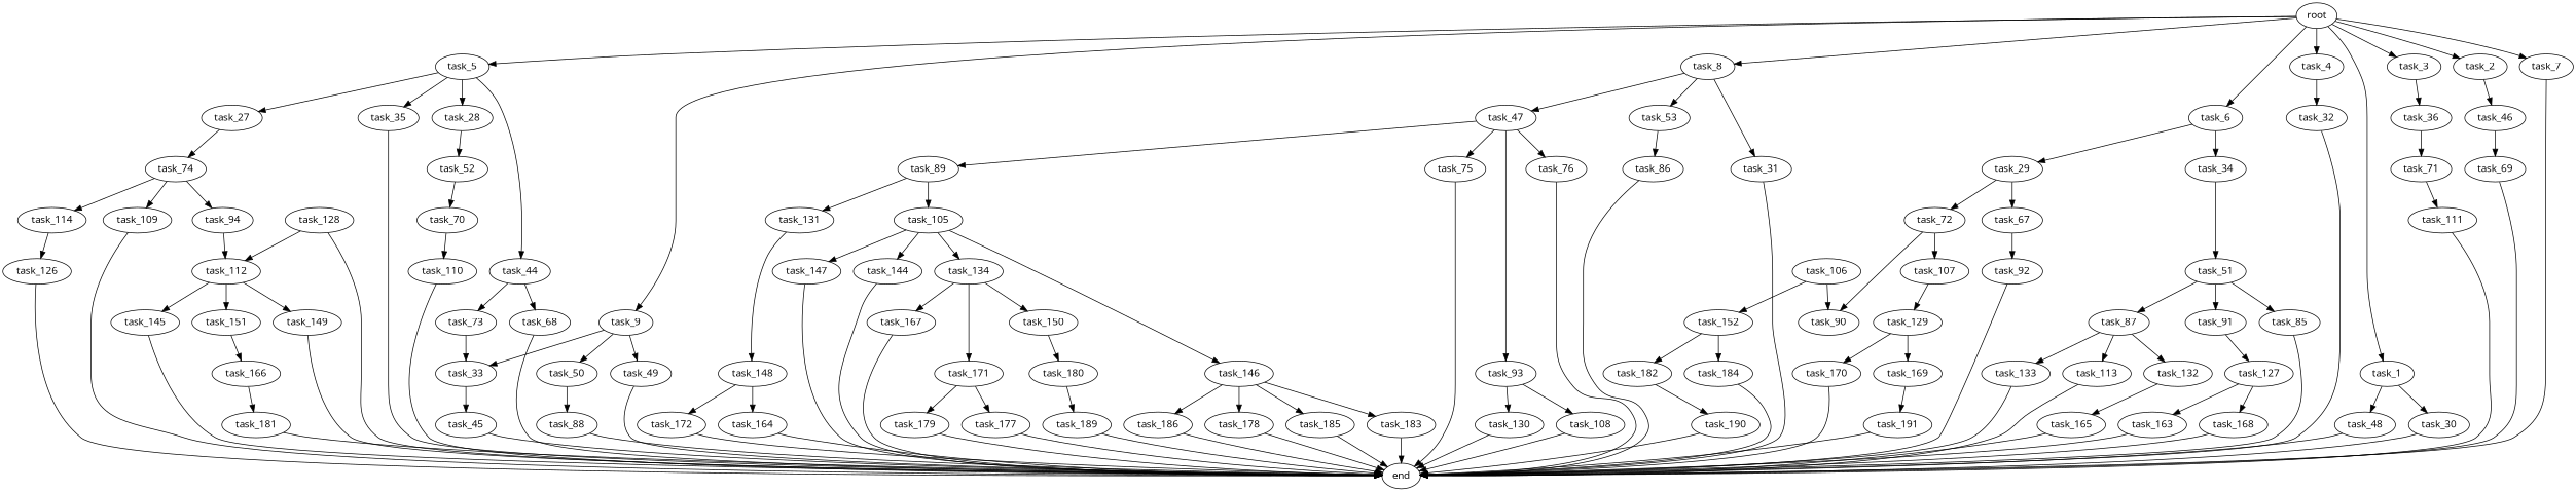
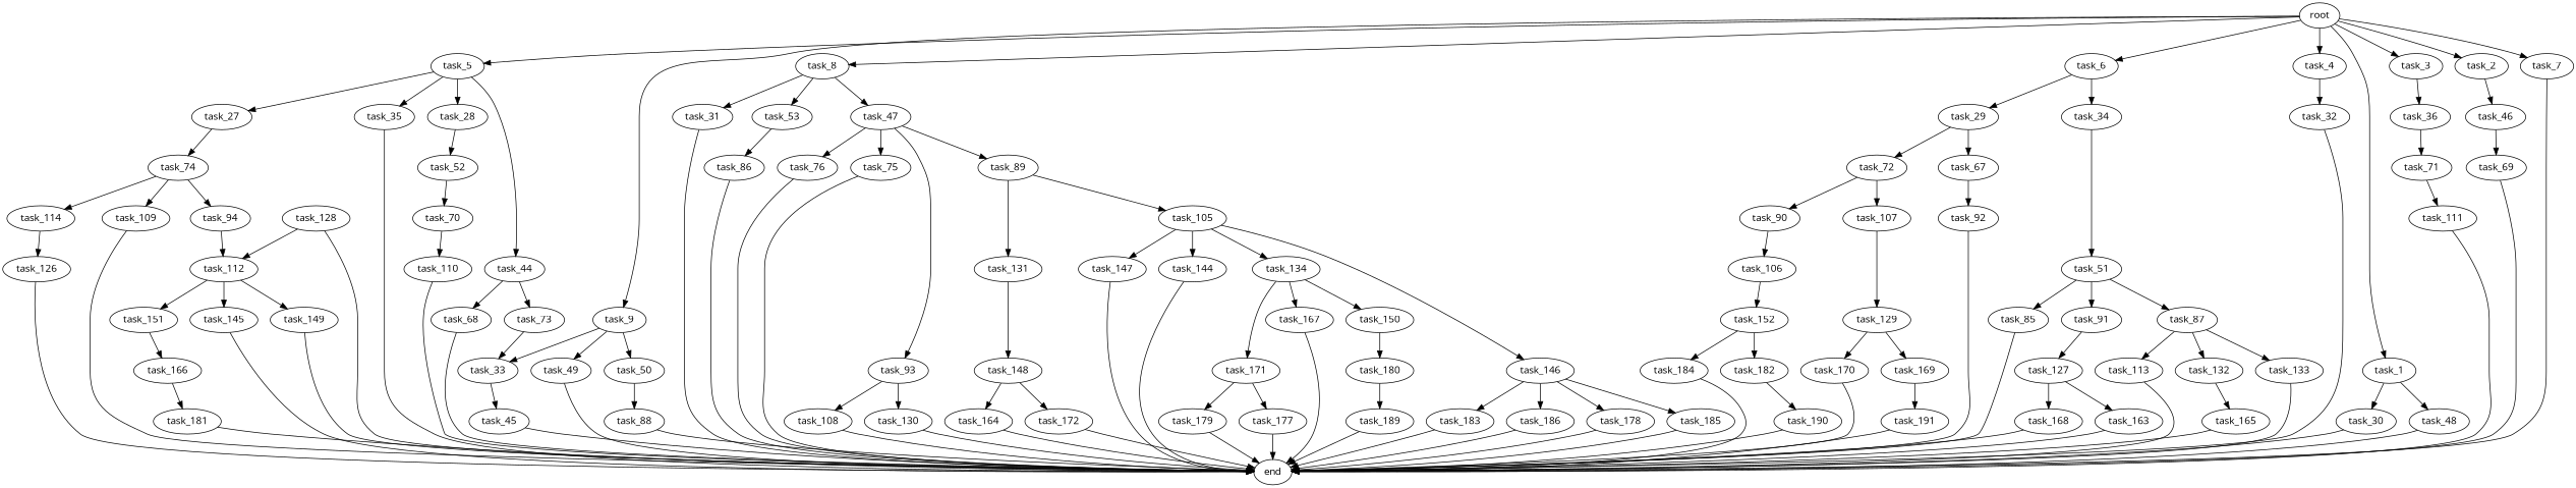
  digraph {
    fontname="Open Sans"
    node [fontname="Open Sans"]
    edge [fontname="Open Sans"]
    task_110
    end
    task_31
    task_33
    task_45
    task_147
    task_76
    task_112
    task_145
    task_151
    task_149
    task_128
    task_166
    task_27
    task_74
    task_114
    task_109
    task_94
    task_167
    task_106
    task_152
    task_182
    task_184
    task_177
    task_132
    task_165
    task_32
    task_30
    task_111
    task_134
    task_150
    task_171
    task_180
    task_179
    task_169
    task_191
    task_71
    task_47
    task_89
    task_75
    task_93
    task_131
    task_105
    task_108
    task_130
    task_164
    task_126
    task_28
    task_52
    task_70
    task_53
    task_86
    task_1
    task_48
    task_190
    task_3
    task_36
    task_6
    task_34
    task_29
    task_51
    task_67
    task_72
    task_185
    task_85
    task_148
    task_172
    task_5
    task_44
    task_35
    task_68
    task_73
    task_181
    task_183
    task_87
    task_133
    task_113
    task_91
    task_127
    task_146
    task_186
    task_178
    task_9
    task_50
    task_49
    task_88
    task_92
    task_90
    task_107
    task_144
    task_189
    task_69
    task_46
    task_168
    task_163
    root
    task_7
    task_8
    task_4
    task_2
    task_129
    task_170
    task_110 -> end
    task_31 -> end
    task_33 -> task_45
    task_45 -> end
    task_147 -> end
    task_76 -> end
    task_112 -> task_145
    task_112 -> task_151
    task_112 -> task_149
    task_145 -> end
    task_151 -> task_166
    task_149 -> end
    task_128 -> end
    task_128 -> task_112
    task_166 -> task_181
    task_27 -> task_74
    task_74 -> task_114
    task_74 -> task_109
    task_74 -> task_94
    task_114 -> task_126
    task_109 -> end
    task_94 -> task_112
    task_167 -> end
    task_106 -> task_152
    task_152 -> task_182
    task_152 -> task_184
    task_182 -> task_190
    task_184 -> end
    task_177 -> end
    task_132 -> task_165
    task_165 -> end
    task_32 -> end
    task_30 -> end
    task_111 -> end
    task_134 -> task_167
    task_134 -> task_150
    task_134 -> task_171
    task_150 -> task_180
    task_171 -> task_177
    task_171 -> task_179
    task_180 -> task_189
    task_179 -> end
    task_169 -> task_191
    task_191 -> end
    task_71 -> task_111
    task_47 -> task_76
    task_47 -> task_89
    task_47 -> task_75
    task_47 -> task_93
    task_89 -> task_131
    task_89 -> task_105
    task_75 -> end
    task_93 -> task_108
    task_93 -> task_130
    task_131 -> task_148
    task_105 -> task_147
    task_105 -> task_134
    task_105 -> task_146
    task_105 -> task_144
    task_108 -> end
    task_130 -> end
    task_164 -> end
    task_126 -> end
    task_28 -> task_52
    task_52 -> task_70
    task_70 -> task_110
    task_53 -> task_86
    task_86 -> end
    task_1 -> task_30
    task_1 -> task_48
    task_48 -> end
    task_190 -> end
    task_3 -> task_36
    task_36 -> task_71
    task_6 -> task_34
    task_6 -> task_29
    task_34 -> task_51
    task_29 -> task_67
    task_29 -> task_72
    task_51 -> task_85
    task_51 -> task_87
    task_51 -> task_91
    task_67 -> task_92
    task_72 -> task_90
    task_72 -> task_107
    task_185 -> end
    task_85 -> end
    task_148 -> task_164
    task_148 -> task_172
    task_172 -> end
    task_5 -> task_27
    task_5 -> task_28
    task_5 -> task_44
    task_5 -> task_35
    task_44 -> task_68
    task_44 -> task_73
    task_35 -> end
    task_68 -> end
    task_73 -> task_33
    task_181 -> end
    task_183 -> end
    task_87 -> task_132
    task_87 -> task_133
    task_87 -> task_113
    task_133 -> end
    task_113 -> end
    task_91 -> task_127
    task_127 -> task_168
    task_127 -> task_163
    task_146 -> task_185
    task_146 -> task_183
    task_146 -> task_186
    task_146 -> task_178
    task_186 -> end
    task_178 -> end
    task_9 -> task_33
    task_9 -> task_50
    task_9 -> task_49
    task_50 -> task_88
    task_49 -> end
    task_88 -> end
    task_92 -> end
-   task_106 -> task_90
+   task_90 -> task_106
    task_107 -> task_129
    task_144 -> end
    task_189 -> end
    task_69 -> end
    task_46 -> task_69
    task_168 -> end
    task_163 -> end
    root -> task_1
    root -> task_3
    root -> task_6
    root -> task_5
    root -> task_9
    root -> task_7
    root -> task_8
    root -> task_4
    root -> task_2
    task_7 -> end
    task_8 -> task_31
    task_8 -> task_47
    task_8 -> task_53
    task_4 -> task_32
    task_2 -> task_46
    task_129 -> task_169
    task_129 -> task_170
    task_170 -> end
  }
